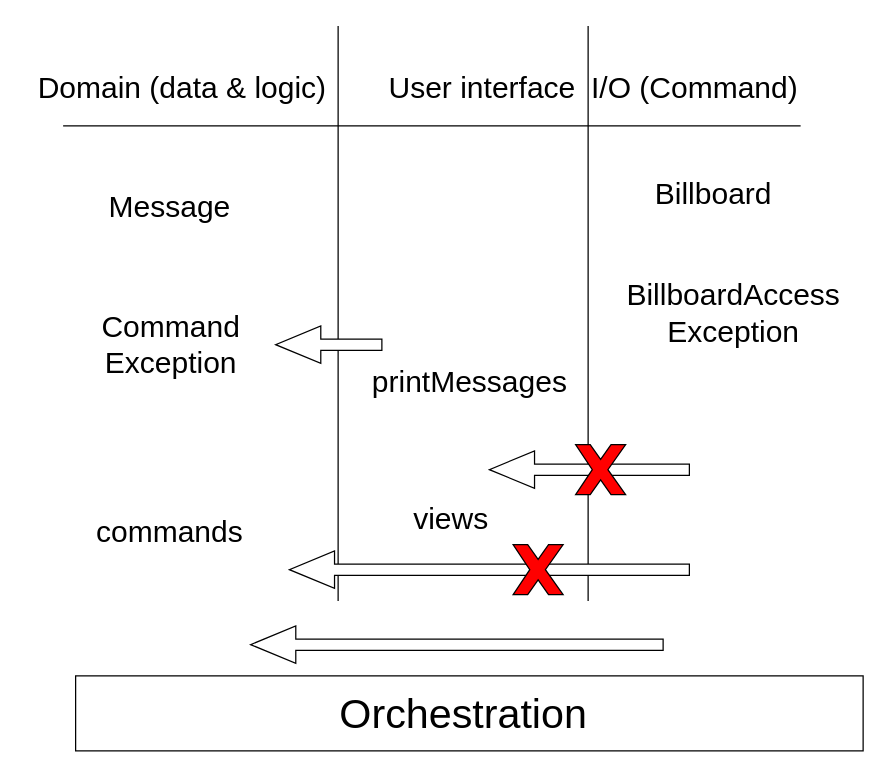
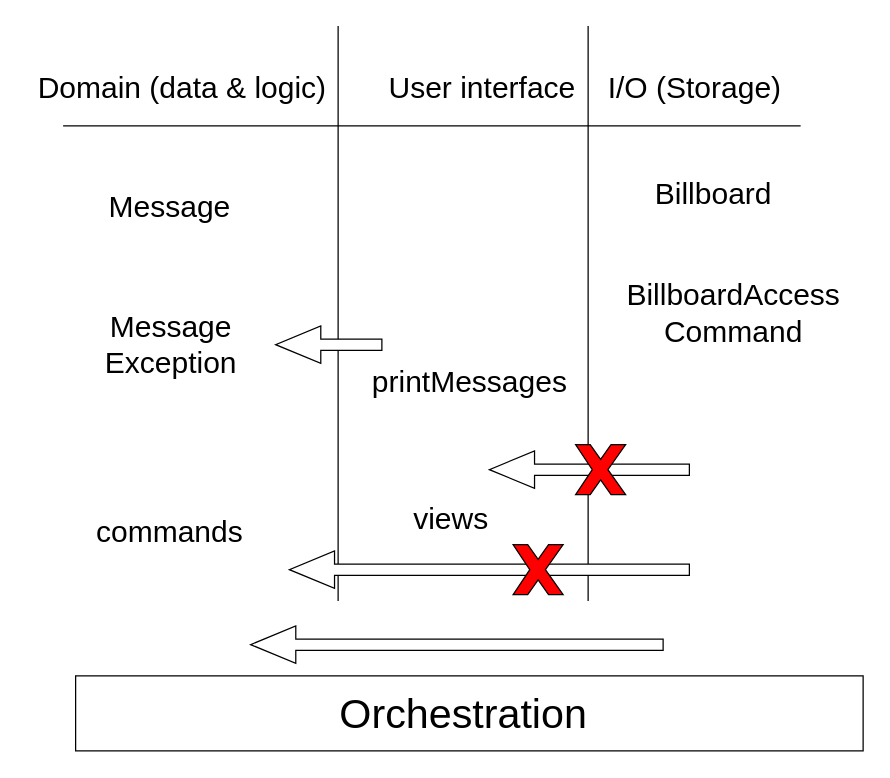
  <mxCell id="0" />
  <mxCell id="1" parent="0" />
  <mxCell id="2" value="Domain (data &amp;amp; logic)" style="text;html=1;align=center;verticalAlign=middle;resizable=0;points=[];autosize=1;strokeColor=none;fillColor=none;fontSize=24;" parent="1" vertex="1"><mxGeometry x="20" y="55" width="250" height="30" as="geometry" /></mxCell>
- <mxCell id="3" value="I/O (Command)" style="text;html=1;align=center;verticalAlign=middle;resizable=0;points=[];autosize=1;strokeColor=none;fillColor=none;fontSize=24;" parent="1" vertex="1"><mxGeometry x="480" y="55" width="150" height="30" as="geometry" /></mxCell>
+ <mxCell id="3" value="I/O (Storage)" style="text;html=1;align=center;verticalAlign=middle;resizable=0;points=[];autosize=1;strokeColor=none;fillColor=none;fontSize=24;" parent="1" vertex="1"><mxGeometry x="480" y="55" width="150" height="30" as="geometry" /></mxCell>
  <mxCell id="4" value="User interface" style="text;html=1;align=center;verticalAlign=middle;resizable=0;points=[];autosize=1;strokeColor=none;fillColor=none;fontSize=24;" parent="1" vertex="1"><mxGeometry x="305" y="55" width="160" height="30" as="geometry" /></mxCell>
  <mxCell id="5" value="" style="endArrow=none;html=1;rounded=0;edgeStyle=orthogonalEdgeStyle;" parent="1" edge="1"><mxGeometry width="50" height="50" relative="1" as="geometry"><mxPoint x="270" y="480" as="sourcePoint" /><mxPoint x="270" y="20" as="targetPoint" /></mxGeometry></mxCell>
  <mxCell id="6" value="" style="endArrow=none;html=1;rounded=0;edgeStyle=orthogonalEdgeStyle;" parent="1" edge="1"><mxGeometry width="50" height="50" relative="1" as="geometry"><mxPoint x="470" y="480" as="sourcePoint" /><mxPoint x="470" y="20" as="targetPoint" /></mxGeometry></mxCell>
  <mxCell id="7" value="" style="endArrow=none;html=1;rounded=0;edgeStyle=orthogonalEdgeStyle;" parent="1" edge="1"><mxGeometry width="50" height="50" relative="1" as="geometry"><mxPoint x="640" y="100" as="sourcePoint" /><mxPoint x="50" y="100" as="targetPoint" /></mxGeometry></mxCell>
  <mxCell id="8" value="Message" style="text;html=1;align=center;verticalAlign=middle;resizable=0;points=[];autosize=1;strokeColor=none;fillColor=none;fontSize=24;" parent="1" vertex="1"><mxGeometry x="80" y="150" width="110" height="30" as="geometry" /></mxCell>
  <mxCell id="9" value="printMessages" style="text;html=1;align=center;verticalAlign=middle;resizable=0;points=[];autosize=1;strokeColor=none;fillColor=none;fontSize=24;" parent="1" vertex="1"><mxGeometry x="290" y="290" width="170" height="30" as="geometry" /></mxCell>
  <mxCell id="10" value="commands" style="text;html=1;align=center;verticalAlign=middle;resizable=0;points=[];autosize=1;strokeColor=none;fillColor=none;fontSize=24;" parent="1" vertex="1"><mxGeometry x="70" y="410" width="130" height="30" as="geometry" /></mxCell>
  <mxCell id="11" value="Billboard" style="text;html=1;align=center;verticalAlign=middle;resizable=0;points=[];autosize=1;strokeColor=none;fillColor=none;fontSize=24;" parent="1" vertex="1"><mxGeometry x="515" y="140" width="110" height="30" as="geometry" /></mxCell>
  <mxCell id="12" value="" style="html=1;shadow=0;dashed=0;align=center;verticalAlign=middle;shape=mxgraph.arrows2.arrow;dy=0.7;dx=36.13;notch=0;fontSize=24;fontColor=#FF0000;direction=west;" parent="1" vertex="1"><mxGeometry x="220" y="260" width="85" height="30" as="geometry" /></mxCell>
  <mxCell id="13" value="" style="html=1;shadow=0;dashed=0;align=center;verticalAlign=middle;shape=mxgraph.arrows2.arrow;dy=0.7;dx=36.13;notch=0;fontSize=24;fontColor=#FF0000;direction=west;" parent="1" vertex="1"><mxGeometry x="391" y="360" width="160" height="30" as="geometry" /></mxCell>
  <mxCell id="14" value="views" style="text;html=1;align=center;verticalAlign=middle;resizable=0;points=[];autosize=1;strokeColor=none;fillColor=none;fontSize=24;" parent="1" vertex="1"><mxGeometry x="320" y="400" width="80" height="30" as="geometry" /></mxCell>
  <mxCell id="15" value="" style="rounded=0;whiteSpace=wrap;html=1;labelBorderColor=default;fontSize=33;" parent="1" vertex="1"><mxGeometry x="60" y="540" width="630" height="60" as="geometry" /></mxCell>
  <mxCell id="16" value="Orchestration" style="text;html=1;align=center;verticalAlign=middle;resizable=0;points=[];autosize=1;strokeColor=none;fillColor=none;fontSize=33;" parent="1" vertex="1"><mxGeometry x="265" y="545" width="210" height="50" as="geometry" /></mxCell>
- <mxCell id="17" value="BillboardAccess&lt;br&gt;Exception" style="text;html=1;align=center;verticalAlign=middle;resizable=0;points=[];autosize=1;strokeColor=none;fillColor=none;fontSize=24;" parent="1" vertex="1"><mxGeometry x="491" y="220" width="190" height="60" as="geometry" /></mxCell>
- <mxCell id="18" value="Command&lt;br&gt;Exception" style="text;html=1;align=center;verticalAlign=middle;resizable=0;points=[];autosize=1;strokeColor=none;fillColor=none;fontSize=24;" parent="1" vertex="1"><mxGeometry x="71" y="245" width="130" height="60" as="geometry" /></mxCell>
+ <mxCell id="17" value="BillboardAccess&lt;br&gt;Command" style="text;html=1;align=center;verticalAlign=middle;resizable=0;points=[];autosize=1;strokeColor=none;fillColor=none;fontSize=24;" parent="1" vertex="1"><mxGeometry x="491" y="220" width="190" height="60" as="geometry" /></mxCell>
+ <mxCell id="18" value="Message&lt;br&gt;Exception" style="text;html=1;align=center;verticalAlign=middle;resizable=0;points=[];autosize=1;strokeColor=none;fillColor=none;fontSize=24;" parent="1" vertex="1"><mxGeometry x="71" y="245" width="130" height="60" as="geometry" /></mxCell>
  <mxCell id="19" value="" style="html=1;shadow=0;dashed=0;align=center;verticalAlign=middle;shape=mxgraph.arrows2.arrow;dy=0.7;dx=36.13;notch=0;fontSize=24;fontColor=#FF0000;direction=west;" parent="1" vertex="1"><mxGeometry x="200" y="500" width="330" height="30" as="geometry" /></mxCell>
  <mxCell id="20" value="" style="verticalLabelPosition=bottom;verticalAlign=top;html=1;shape=mxgraph.basic.x;fillColor=#FF0000;" parent="1" vertex="1"><mxGeometry x="460" y="355" width="40" height="40" as="geometry" /></mxCell>
  <mxCell id="21" value="" style="html=1;shadow=0;dashed=0;align=center;verticalAlign=middle;shape=mxgraph.arrows2.arrow;dy=0.7;dx=36.13;notch=0;fontSize=24;fontColor=#FF0000;direction=west;" vertex="1" parent="1"><mxGeometry x="231" y="440" width="320" height="30" as="geometry" /></mxCell>
  <mxCell id="22" value="" style="verticalLabelPosition=bottom;verticalAlign=top;html=1;shape=mxgraph.basic.x;fillColor=#FF0000;" vertex="1" parent="1"><mxGeometry x="410" y="435" width="40" height="40" as="geometry" /></mxCell>
